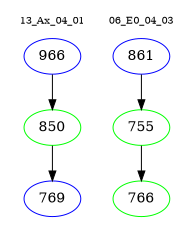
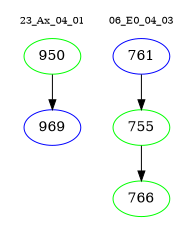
  digraph {
    node [color=blue]
    edge [color=black]
-   n1 [label=966]
-   n2 [color=green label=850]
-   n3 [label=769]
-   n4 [label=861]
+   n2 [color=green label=950]
+   n3 [label=969]
+   n4 [label=761]
    n5 [color=green label=755]
    n6 [color=green label=766]
    subgraph cluster_1 {
      color=white
      fontsize=10
-     label="13_Ax_04_01"
-     n1
+     label="23_Ax_04_01"
      n2
      n3
    }
    subgraph cluster_2 {
      color=white
      fontsize=10
      label="06_E0_04_03"
      n4
      n5
      n6
    }
-   n1 -> n2
    n2 -> n3
    n4 -> n5
    n5 -> n6
  }
